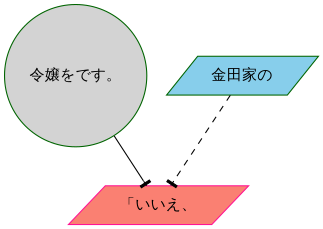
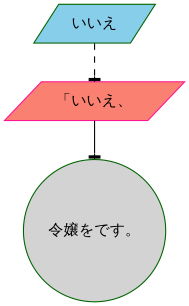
  digraph {
    fontname=Montserrat
    node [color=darkgreen fontname=Montserrat shape=parallelogram style=filled]
    edge [arrowhead=tee fontname=Montserrat]
    n1 [color=deeppink fillcolor=salmon label="「いいえ、"]
    n2 [fillcolor=lightgrey label="令嬢をです。" shape=circle]
-   n3 [fillcolor=skyblue label="金田家の"]
-   n2 -> n1 [style=solid]
+   n3 [fillcolor=skyblue label="いいえ"]
+   n1 -> n2 [style=solid]
    n3 -> n1 [style=dashed]
  }
